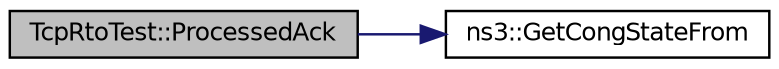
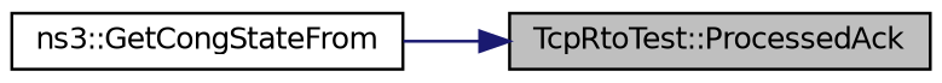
  digraph {
    rankdir=LR
    node [color=black fontname=Helvetica fontsize=10 shape=record style=filled]
    n1 [fillcolor=grey75 fontcolor=black height=0.2 label="TcpRtoTest::ProcessedAck" width=0.4]
    n2 [fillcolor=white height=0.2 label="ns3::GetCongStateFrom" width=0.4]
-   n1 -> n2 [color=midnightblue fontname=Helvetica fontsize=10 labelfontname=Helvetica labelfontsize=10 style=solid]
+   n2 -> n1 [color=midnightblue fontname=Helvetica fontsize=10 labelfontname=Helvetica labelfontsize=10 style=solid]
  }
